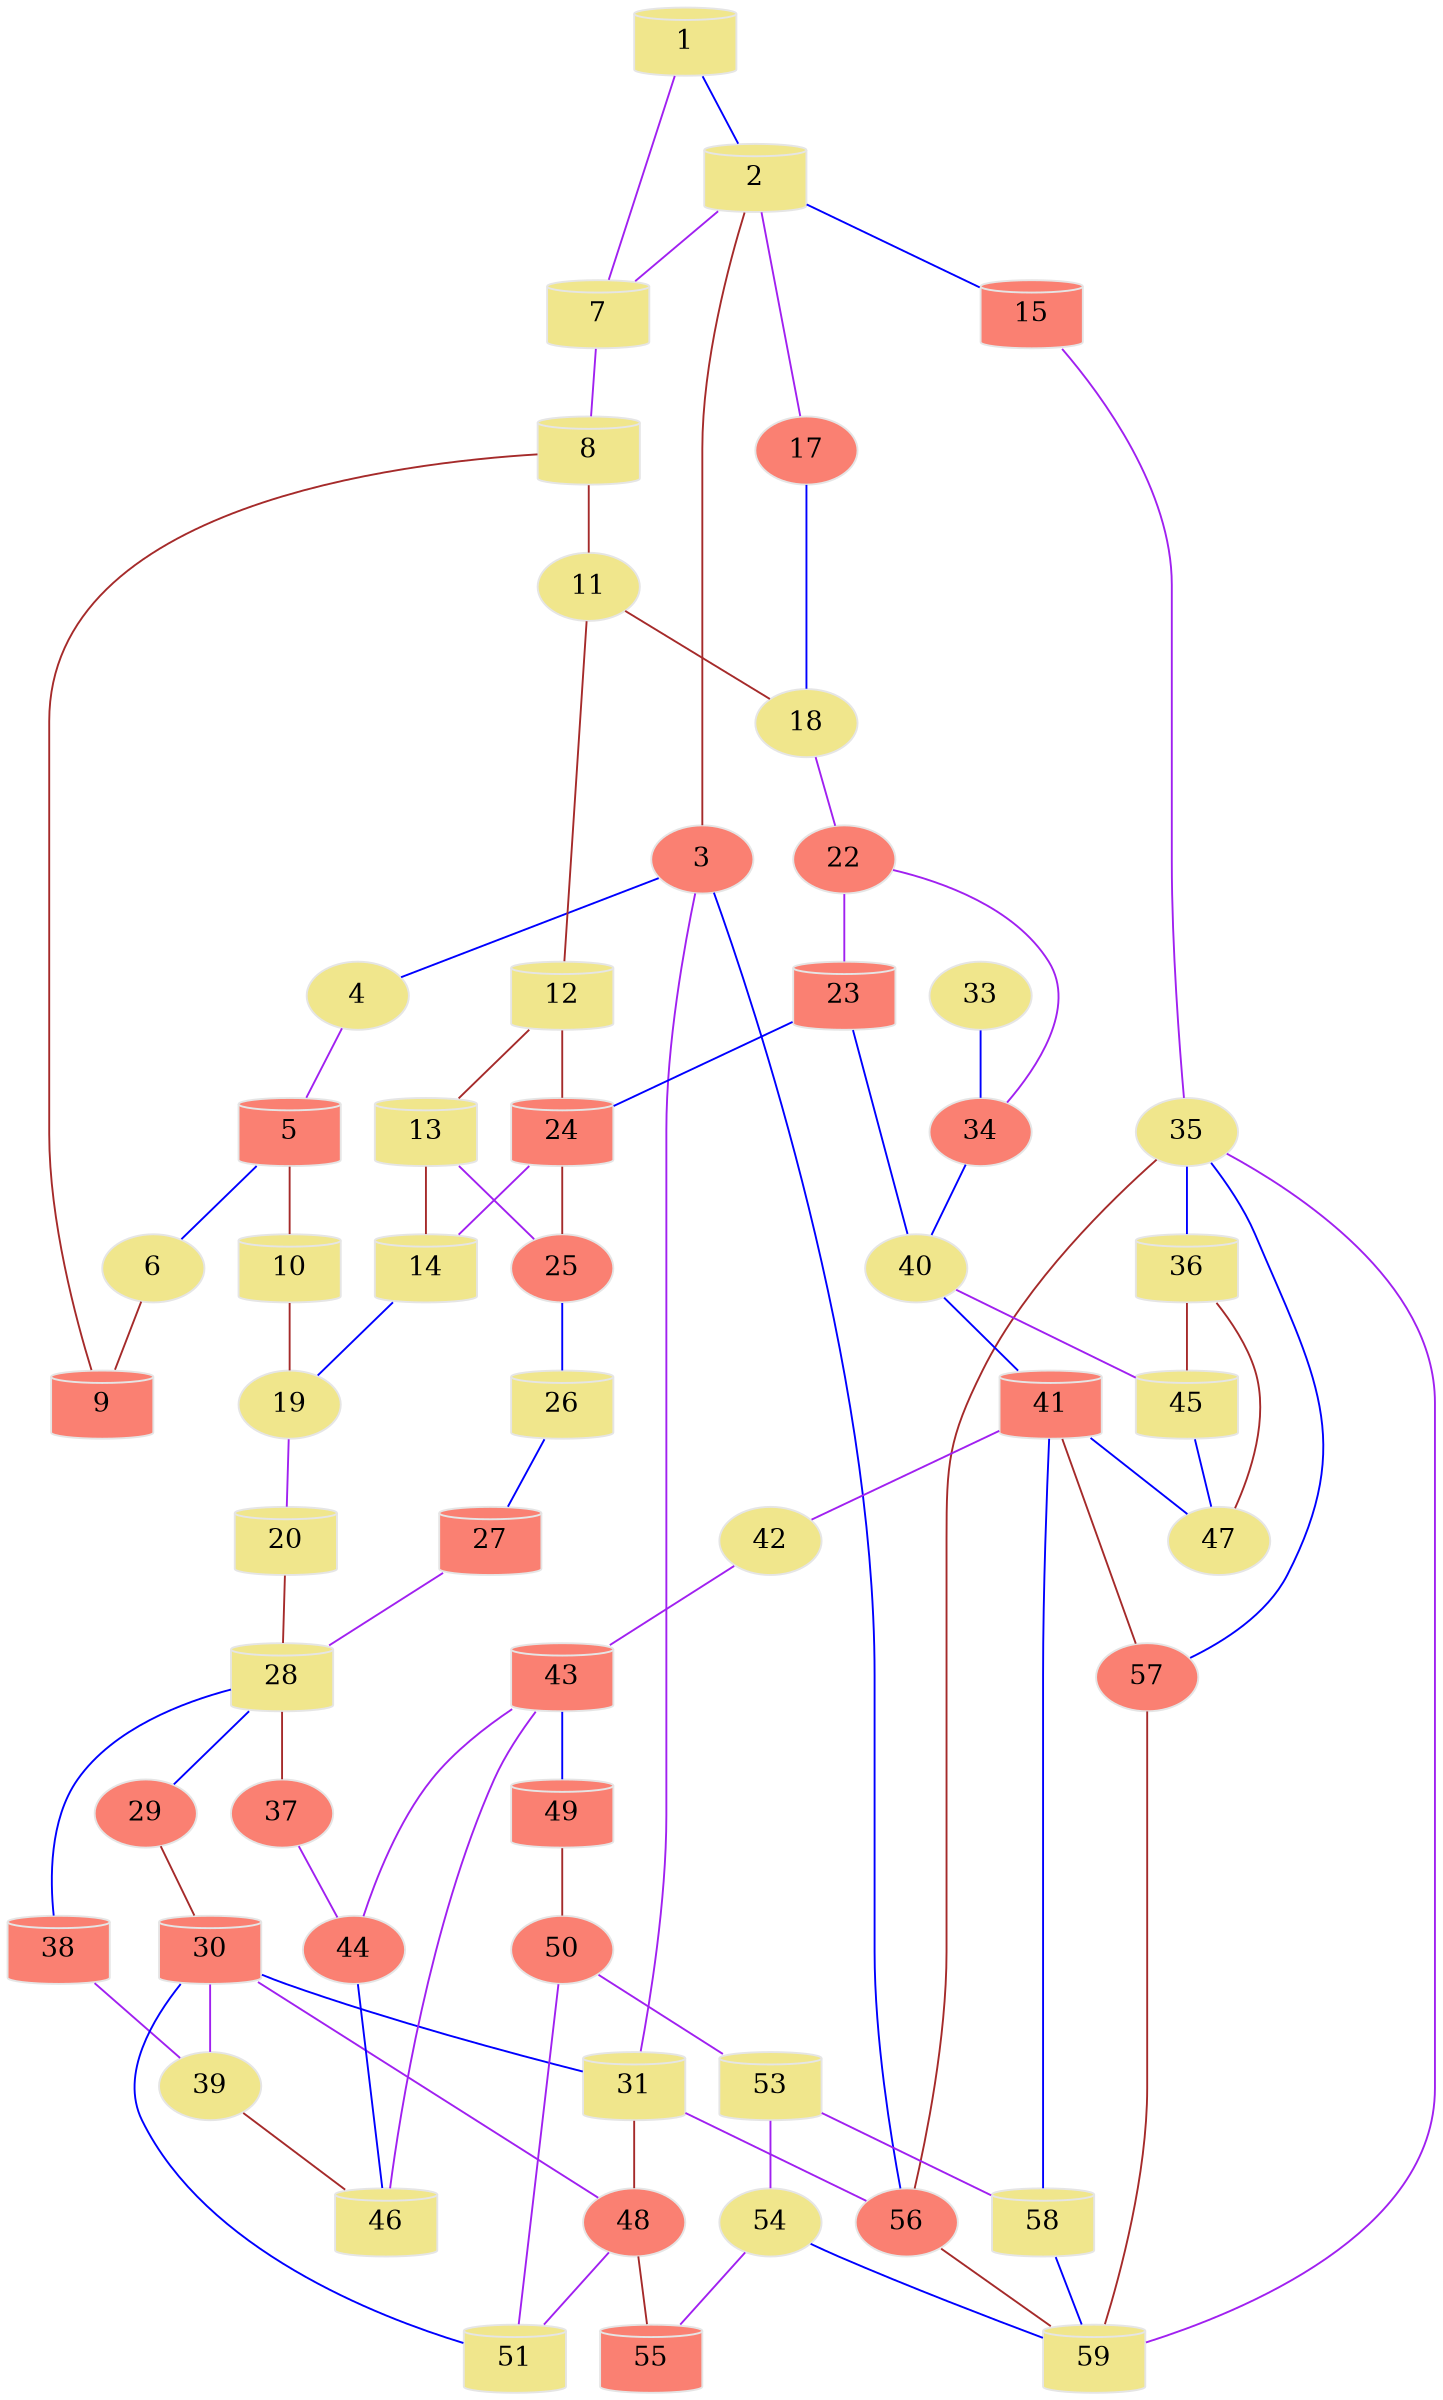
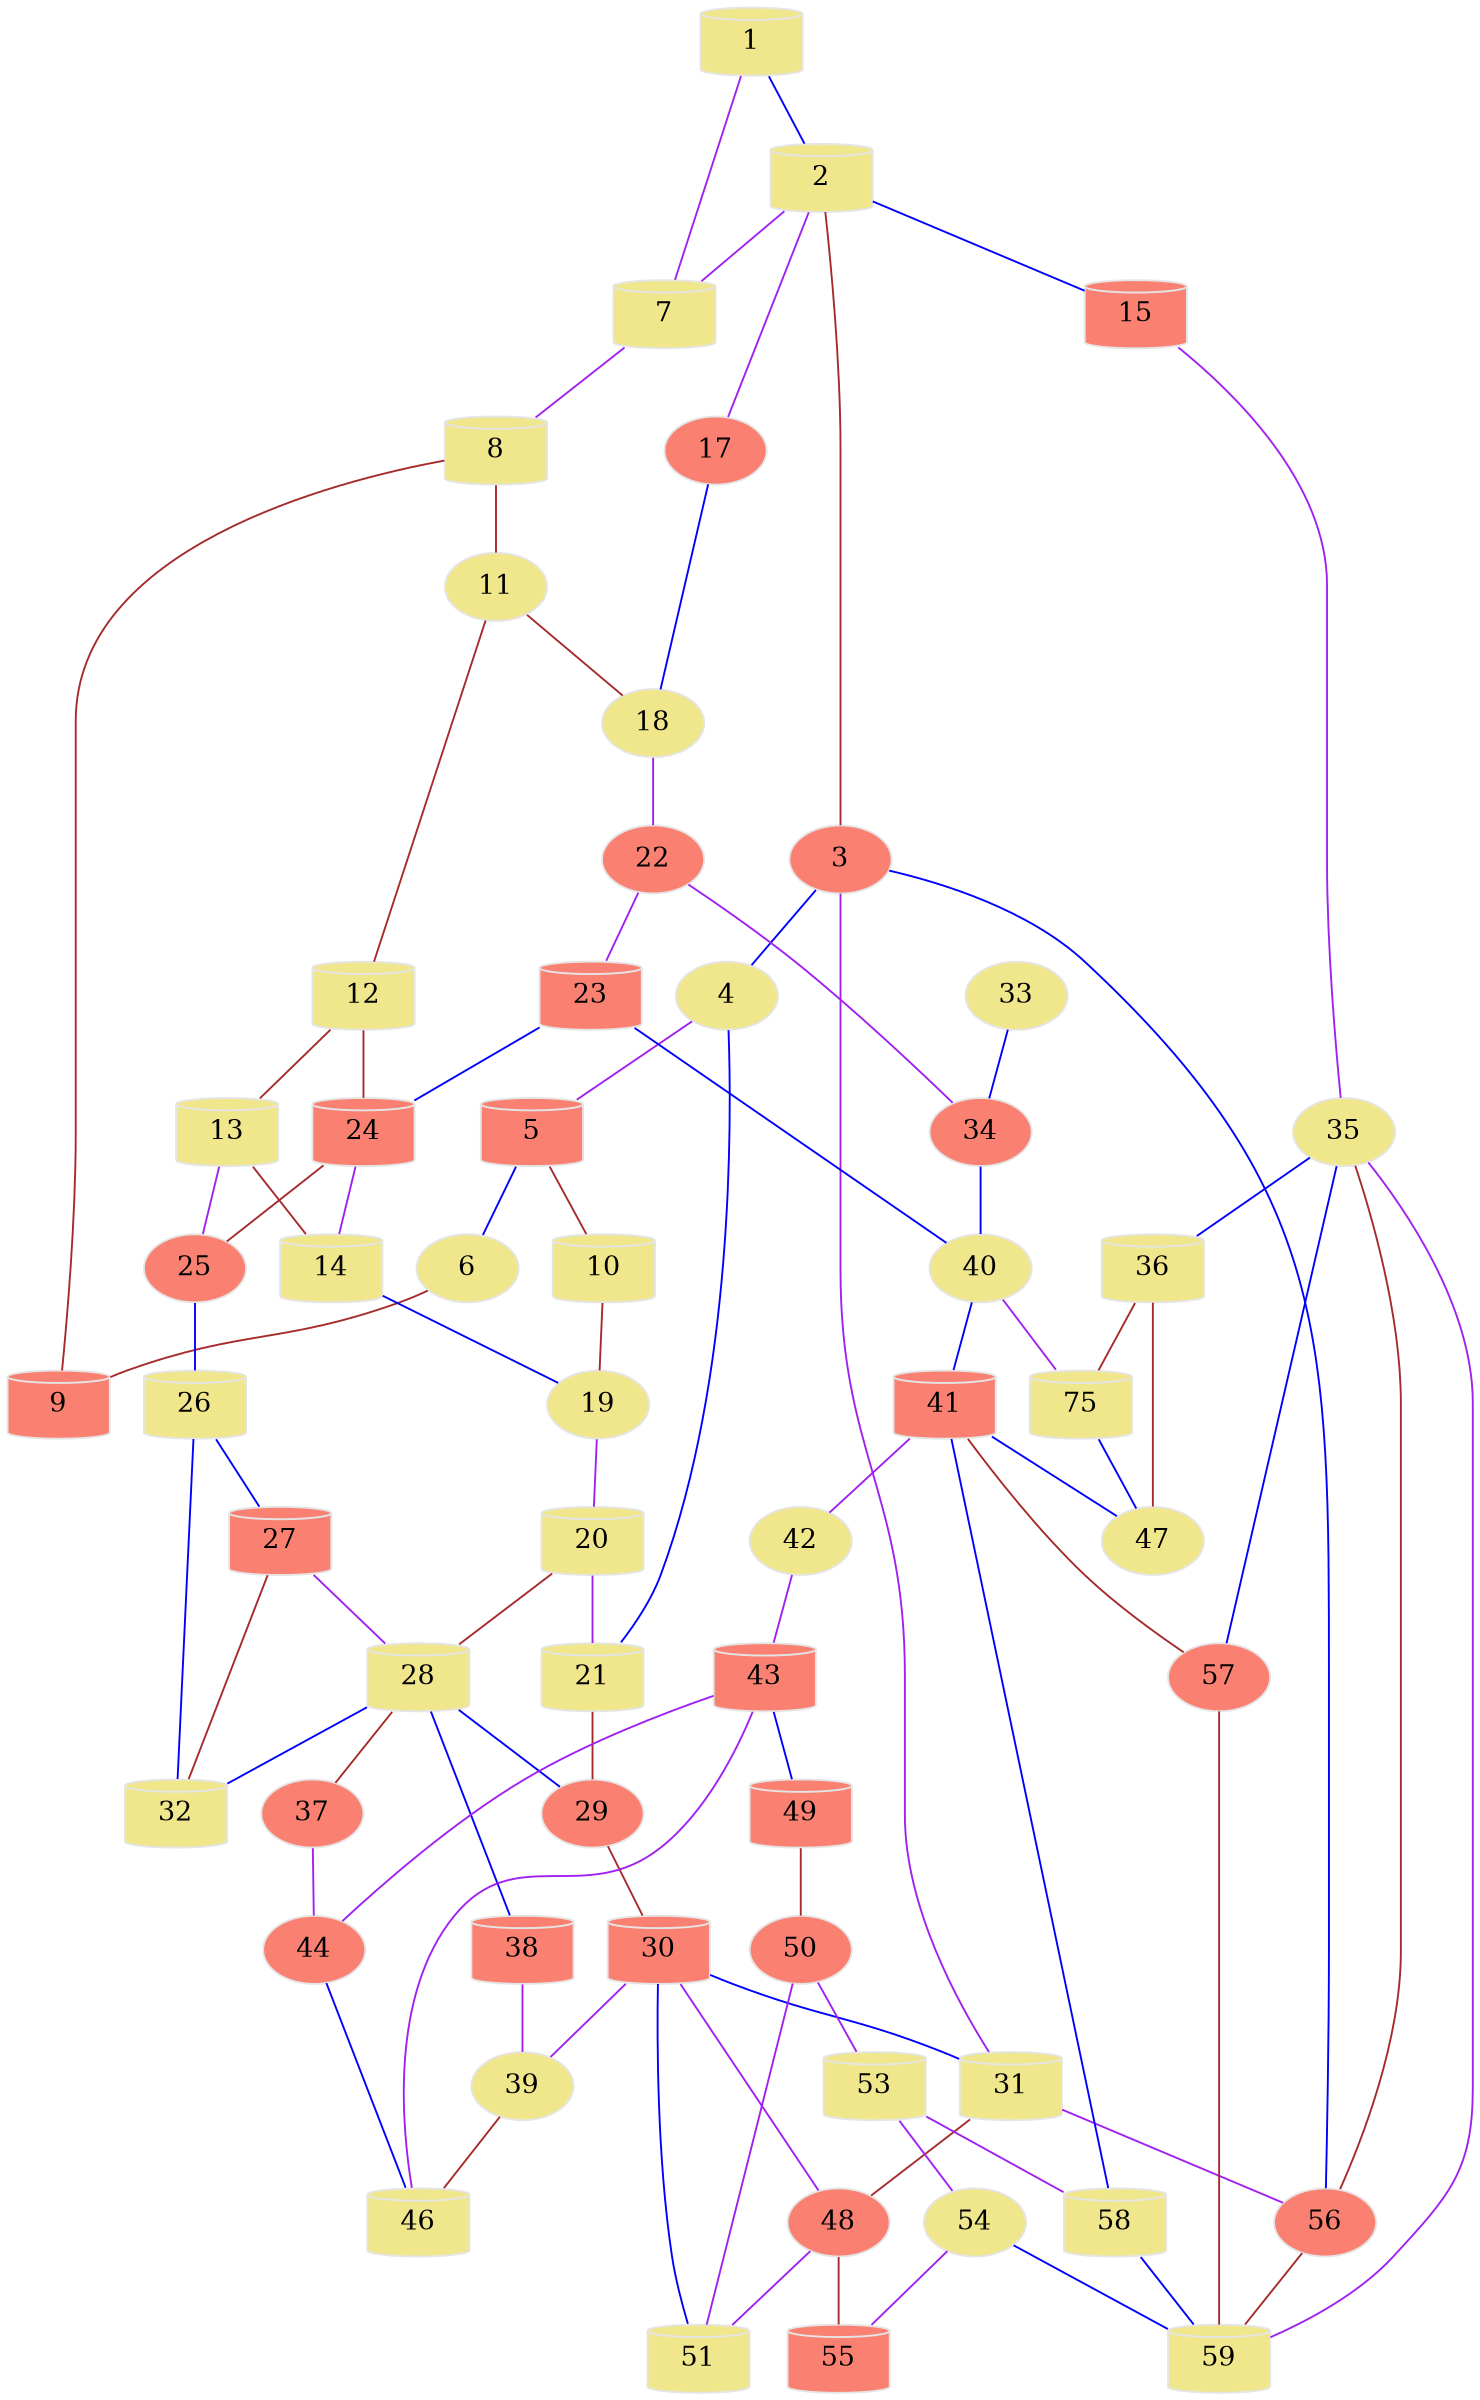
  graph {
    fontname="DejaVu Serif"
    node [color=gray90 fillcolor=khaki fontname="DejaVu Serif" shape=cylinder style=filled]
    edge [color=purple fontname="DejaVu Serif" weight=1.0]
    1
    2
    7
    3 [fillcolor=salmon shape=ellipse]
    15 [fillcolor=salmon]
    17 [fillcolor=salmon shape=ellipse]
    8
    4 [shape=ellipse]
    31
    56 [fillcolor=salmon shape=ellipse]
    35 [shape=ellipse]
    18 [shape=ellipse]
    5 [fillcolor=salmon]
+   21
    48 [fillcolor=salmon shape=ellipse]
    59
    6 [shape=ellipse]
    10
    29 [fillcolor=salmon shape=ellipse]
    9 [fillcolor=salmon]
    19 [shape=ellipse]
    11 [shape=ellipse]
    12
    14
    20
    13
    24 [fillcolor=salmon]
    22 [fillcolor=salmon shape=ellipse]
    25 [fillcolor=salmon shape=ellipse]
    26
    36
    57 [fillcolor=salmon shape=ellipse]
    33 [shape=ellipse]
    34 [fillcolor=salmon shape=ellipse]
    23 [fillcolor=salmon]
    28
+   32
    37 [fillcolor=salmon shape=ellipse]
    38 [fillcolor=salmon]
    30 [fillcolor=salmon]
    40 [shape=ellipse]
-   45
+   45 [label=75]
    41 [fillcolor=salmon]
    27 [fillcolor=salmon]
    44 [fillcolor=salmon shape=ellipse]
    39 [shape=ellipse]
    51
    46
    55 [fillcolor=salmon]
    47 [shape=ellipse]
    42 [shape=ellipse]
    58
    43 [fillcolor=salmon]
    49 [fillcolor=salmon]
    50 [fillcolor=salmon shape=ellipse]
    53
    54 [shape=ellipse]
    1 -- 2 [color=blue]
    1 -- 7
    2 -- 7
    2 -- 3 [color=brown]
    2 -- 15 [color=blue weight=2.0]
    2 -- 17
    7 -- 8
    3 -- 4 [color=blue]
    3 -- 31
    3 -- 56 [color=blue]
    15 -- 35 [weight=2.0]
    17 -- 18 [color=blue]
    8 -- 9 [color=brown]
    8 -- 11 [color=brown]
    4 -- 5
+   4 -- 21 [color=blue]
    31 -- 56
    31 -- 48 [color=brown weight=2.0]
    56 -- 59 [color=brown]
    35 -- 56 [color=brown]
    35 -- 59
    35 -- 36 [color=blue weight=2.0]
    35 -- 57 [color=blue]
    18 -- 22
    5 -- 6 [color=blue]
    5 -- 10 [color=brown]
+   21 -- 29 [color=brown]
    48 -- 51
    48 -- 55 [color=brown weight=2.0]
    6 -- 9 [color=brown]
    10 -- 19 [color=brown weight=2.0]
    29 -- 30 [color=brown]
    19 -- 20
    11 -- 18 [color=brown]
    11 -- 12 [color=brown]
    12 -- 13 [color=brown]
    12 -- 24 [color=brown]
    14 -- 19 [color=blue]
+   20 -- 21
    20 -- 28 [color=brown]
    13 -- 14 [color=brown]
    13 -- 25
    24 -- 14
    24 -- 25 [color=brown]
    22 -- 34
    22 -- 23
    25 -- 26 [color=blue weight=4.0]
+   26 -- 32 [color=blue]
    26 -- 27 [color=blue]
    36 -- 45 [color=brown]
    36 -- 47 [color=brown]
    57 -- 59 [color=brown weight=2.0]
    33 -- 34 [color=blue weight=2.0]
    34 -- 40 [color=blue weight=2.0]
    23 -- 24 [color=blue]
    23 -- 40 [color=blue]
    28 -- 29 [color=blue]
+   28 -- 32 [color=blue]
    28 -- 37 [color=brown]
    28 -- 38 [color=blue]
    37 -- 44
    38 -- 39
    30 -- 31 [color=blue]
    30 -- 48
    30 -- 39
    30 -- 51 [color=blue]
    40 -- 45
    40 -- 41 [color=blue]
    45 -- 47 [color=blue]
    41 -- 57 [color=brown]
    41 -- 47 [color=blue]
    41 -- 42
    41 -- 58 [color=blue]
    27 -- 28
+   27 -- 32 [color=brown]
    44 -- 46 [color=blue]
    39 -- 46 [color=brown]
    42 -- 43
    58 -- 59 [color=blue]
    43 -- 44
    43 -- 46
    43 -- 49 [color=blue]
    49 -- 50 [color=brown]
    50 -- 51
    50 -- 53
    53 -- 58
    53 -- 54
    54 -- 59 [color=blue]
    54 -- 55
  }
